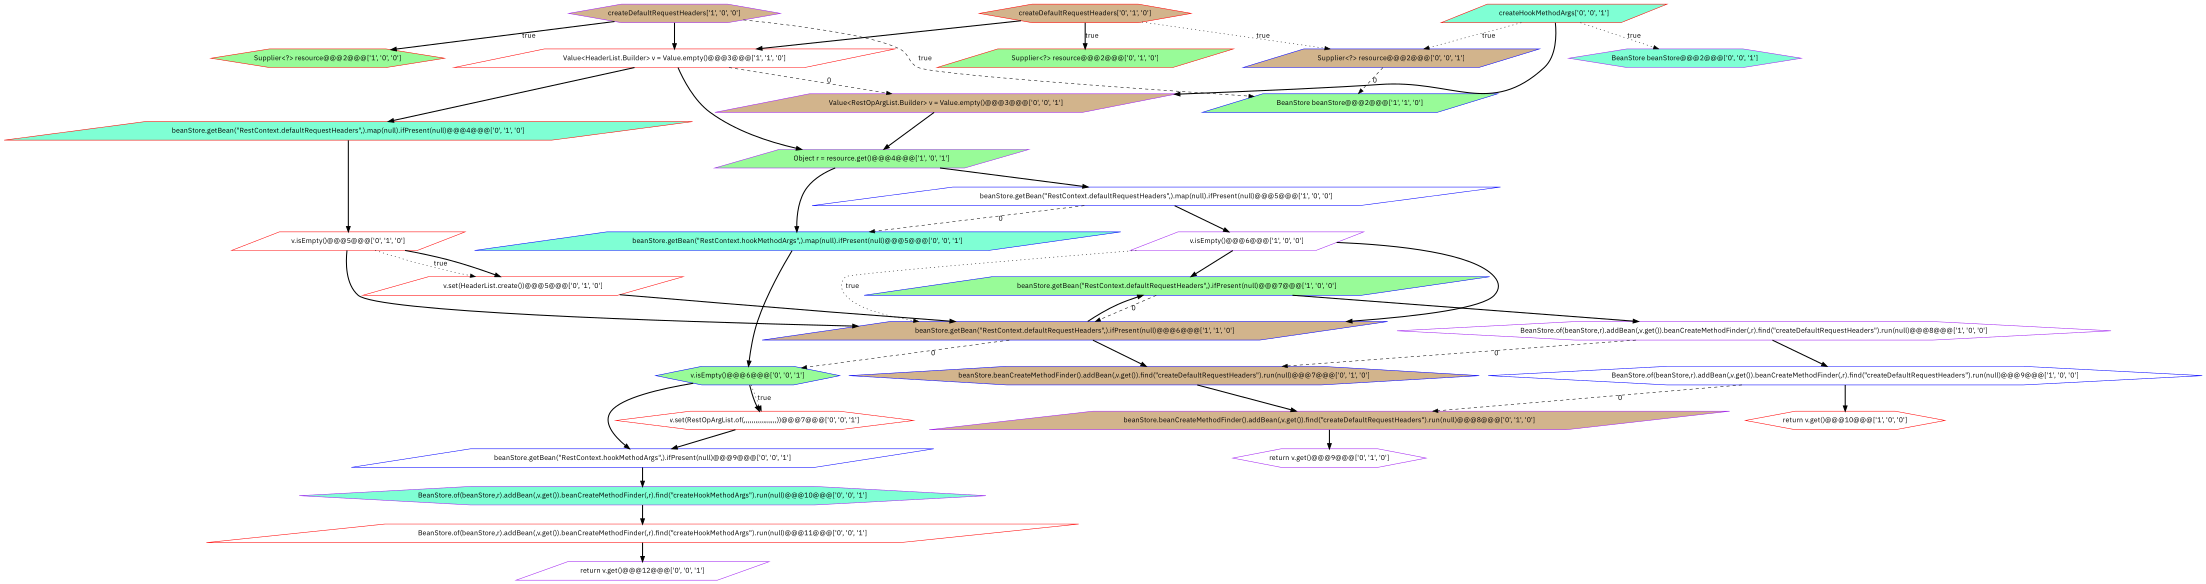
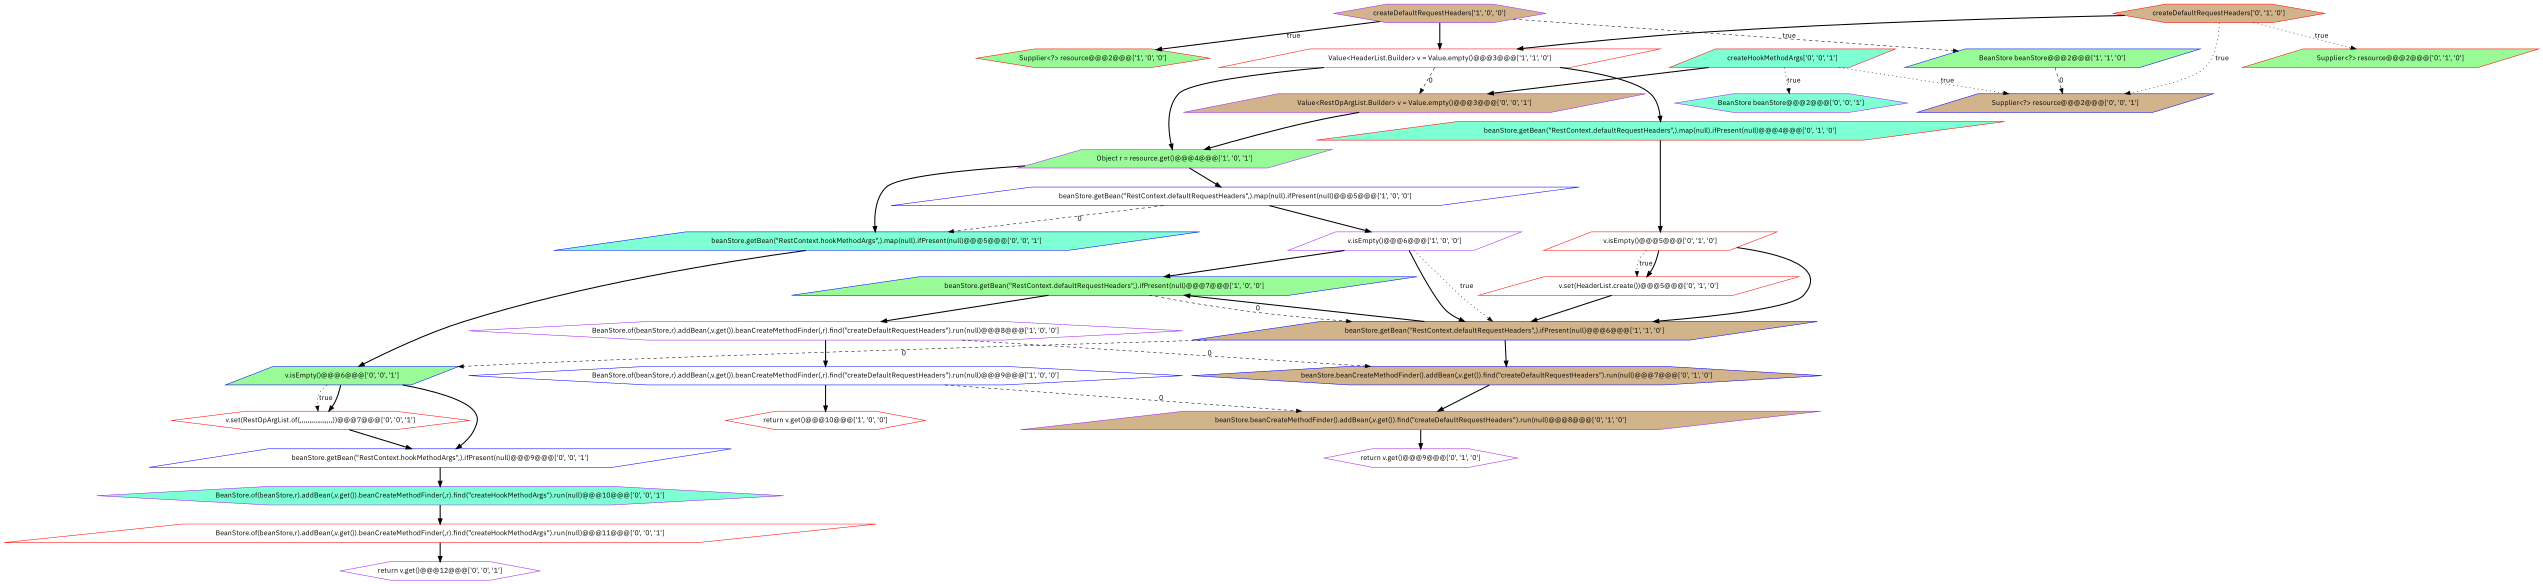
  digraph {
    fontname="IBM Plex Sans"
    node [color=red fillcolor=white fontname="IBM Plex Sans" shape=parallelogram style=filled]
    edge [fontname="IBM Plex Sans" style=bold]
    n1 [color=blue label="beanStore.getBean(\"RestContext.defaultRequestHeaders\",).map(null).ifPresent(null)@@@5@@@['1', '0', '0']"]
    n2 [color=purple label="v.isEmpty()@@@6@@@['1', '0', '0']"]
    n3 [color=blue fillcolor=aquamarine label="beanStore.getBean(\"RestContext.hookMethodArgs\",).map(null).ifPresent(null)@@@5@@@['0', '0', '1']"]
    n4 [color=blue fillcolor=palegreen label="beanStore.getBean(\"RestContext.defaultRequestHeaders\",).ifPresent(null)@@@7@@@['1', '0', '0']"]
    n5 [color=blue fillcolor=tan label="beanStore.getBean(\"RestContext.defaultRequestHeaders\",).ifPresent(null)@@@6@@@['1', '1', '0']"]
-   n6 [color=blue fillcolor=palegreen label="v.isEmpty()@@@6@@@['0', '0', '1']" shape=hexagon]
+   n6 [color=blue fillcolor=palegreen label="v.isEmpty()@@@6@@@['0', '0', '1']"]
    n7 [color=purple fillcolor=tan label="createDefaultRequestHeaders['1', '0', '0']" shape=hexagon]
    n8 [label="Value<HeaderList.Builder> v = Value.empty()@@@3@@@['1', '1', '0']"]
    n9 [color=blue fillcolor=palegreen label="BeanStore beanStore@@@2@@@['1', '1', '0']"]
    n10 [fillcolor=palegreen label="Supplier<?> resource@@@2@@@['1', '0', '0']" shape=hexagon]
    n11 [color=purple fillcolor=palegreen label="Object r = resource.get()@@@4@@@['1', '0', '1']"]
    n12 [fillcolor=aquamarine label="beanStore.getBean(\"RestContext.defaultRequestHeaders\",).map(null).ifPresent(null)@@@4@@@['0', '1', '0']"]
    n13 [color=purple fillcolor=tan label="Value<RestOpArgList.Builder> v = Value.empty()@@@3@@@['0', '0', '1']"]
    n14 [color=blue fillcolor=tan label="Supplier<?> resource@@@2@@@['0', '0', '1']"]
    n15 [color=purple label="BeanStore.of(beanStore,r).addBean(,v.get()).beanCreateMethodFinder(,r).find(\"createDefaultRequestHeaders\").run(null)@@@8@@@['1', '0', '0']" shape=hexagon]
    n16 [color=blue label="BeanStore.of(beanStore,r).addBean(,v.get()).beanCreateMethodFinder(,r).find(\"createDefaultRequestHeaders\").run(null)@@@9@@@['1', '0', '0']" shape=hexagon]
    n17 [color=blue fillcolor=tan label="beanStore.beanCreateMethodFinder().addBean(,v.get()).find(\"createDefaultRequestHeaders\").run(null)@@@7@@@['0', '1', '0']" shape=hexagon]
    n18 [label="return v.get()@@@10@@@['1', '0', '0']" shape=hexagon]
    n19 [color=purple fillcolor=tan label="beanStore.beanCreateMethodFinder().addBean(,v.get()).find(\"createDefaultRequestHeaders\").run(null)@@@8@@@['0', '1', '0']"]
    n20 [label="v.isEmpty()@@@5@@@['0', '1', '0']"]
    n21 [color=purple fillcolor=aquamarine label="BeanStore beanStore@@@2@@@['0', '0', '1']" shape=hexagon]
    n22 [fillcolor=aquamarine label="createHookMethodArgs['0', '0', '1']"]
-   n23 [color=purple label="return v.get()@@@12@@@['0', '0', '1']"]
+   n23 [color=purple label="return v.get()@@@12@@@['0', '0', '1']" shape=hexagon]
    n24 [color=purple fillcolor=aquamarine label="BeanStore.of(beanStore,r).addBean(,v.get()).beanCreateMethodFinder(,r).find(\"createHookMethodArgs\").run(null)@@@10@@@['0', '0', '1']" shape=hexagon]
    n25 [label="BeanStore.of(beanStore,r).addBean(,v.get()).beanCreateMethodFinder(,r).find(\"createHookMethodArgs\").run(null)@@@11@@@['0', '0', '1']"]
    n26 [fillcolor=tan label="createDefaultRequestHeaders['0', '1', '0']" shape=hexagon]
    n27 [fillcolor=palegreen label="Supplier<?> resource@@@2@@@['0', '1', '0']"]
    n28 [color=blue label="beanStore.getBean(\"RestContext.hookMethodArgs\",).ifPresent(null)@@@9@@@['0', '0', '1']"]
    n29 [label="v.set(RestOpArgList.of(,,,,,,,,,,,,,,,,,))@@@7@@@['0', '0', '1']" shape=hexagon]
    n30 [label="v.set(HeaderList.create())@@@5@@@['0', '1', '0']"]
    n31 [color=purple label="return v.get()@@@9@@@['0', '1', '0']" shape=hexagon]
    n1 -> n2
    n1 -> n3 [label=0 style=dashed]
    n2 -> n4
    n2 -> n5
    n2 -> n5 [label=true style=dotted]
    n3 -> n6
    n4 -> n5 [label=0 style=dashed]
    n4 -> n15
    n5 -> n4
    n5 -> n6 [label=0 style=dashed]
    n5 -> n17
    n6 -> n28
    n6 -> n29
    n6 -> n29 [label=true style=dotted]
    n7 -> n8
    n7 -> n9 [label=true style=dashed]
    n7 -> n10 [label=true]
    n8 -> n11
    n8 -> n12
    n8 -> n13 [label=0 style=dashed]
-   n14 -> n9 [label=0 style=dashed]
+   n9 -> n14 [label=0 style=dashed]
    n11 -> n1
    n11 -> n3
    n12 -> n20
    n13 -> n11
    n15 -> n16
    n15 -> n17 [label=0 style=dashed]
    n16 -> n18
    n16 -> n19 [label=0 style=dashed]
    n17 -> n19
    n19 -> n31
    n20 -> n5
    n20 -> n30 [label=true style=dotted]
    n20 -> n30
    n22 -> n13
    n22 -> n14 [label=true style=dotted]
    n22 -> n21 [label=true style=dotted]
    n24 -> n25
    n25 -> n23
    n26 -> n8
    n26 -> n14 [label=true style=dotted]
-   n26 -> n27 [label=true]
+   n26 -> n27 [label=true style=dotted]
    n28 -> n24
    n29 -> n28
    n30 -> n5
  }
